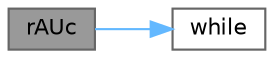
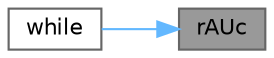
  digraph {
    rankdir=RL
    node [fontname=Helvetica fontsize=10 shape=box style=filled]
    n1 [color=gray40 fillcolor=grey60 fontcolor=black height=0.2 label=rAUc width=0.4]
    n2 [color=grey40 fillcolor=white height=0.2 label=while width=0.4]
-   n2 -> n1 [color=steelblue1 dir=back fontname=Helvetica fontsize=10 labelfontname=Helvetica labelfontsize=10 style=solid]
+   n1 -> n2 [color=steelblue1 dir=back fontname=Helvetica fontsize=10 labelfontname=Helvetica labelfontsize=10 style=solid]
  }
